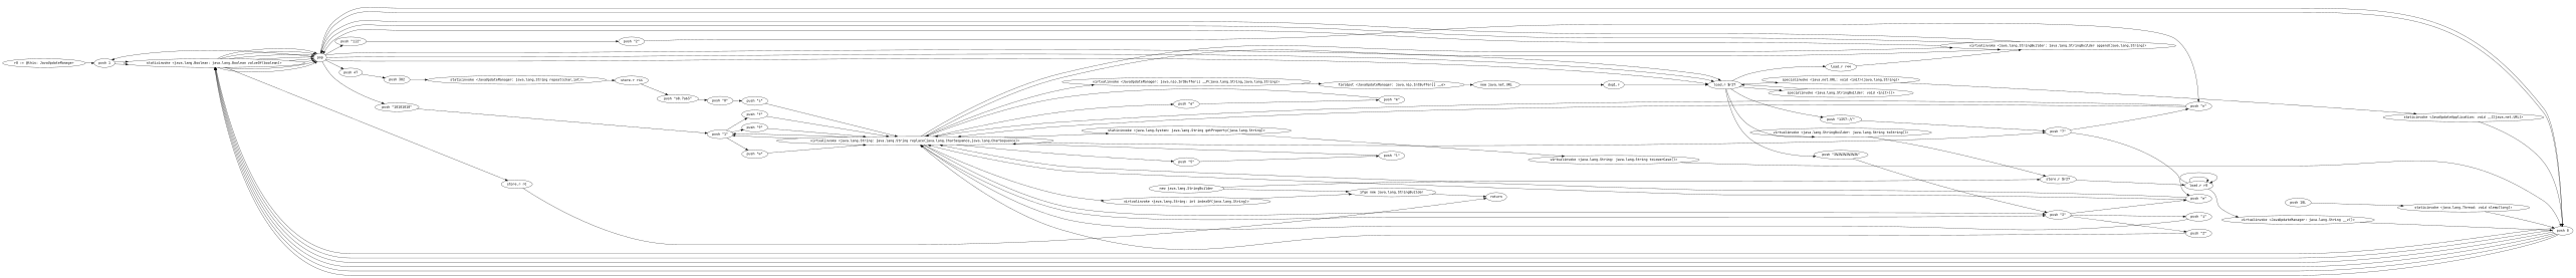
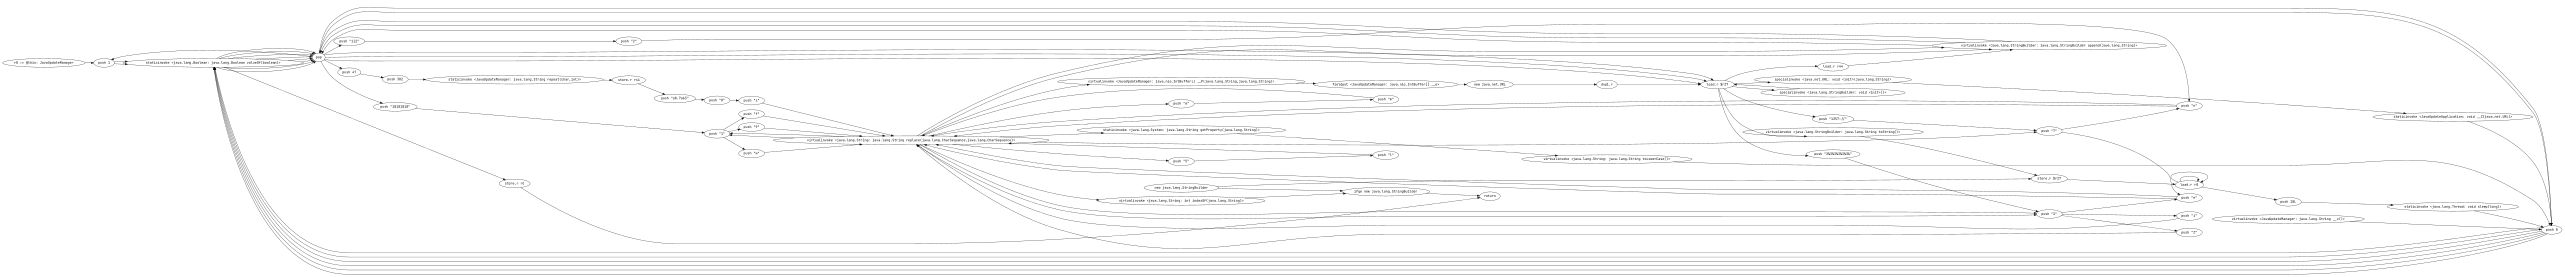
  digraph {
    fontname="JetBrains Mono"
    rankdir=LR
    node [fontname="JetBrains Mono"]
    edge [fontname="JetBrains Mono"]
    "r0 := @this: JavaUpdateManager"
    "push 1"
    "staticinvoke <java.lang.Boolean: java.lang.Boolean valueOf(boolean)>"
    pop
    "store.r r0"
    "push 47"
    "push 0"
    "push \"1i2\""
    "load.r $r27"
    "push \"10101010\""
    return
    "push 302"
    "push \"2\""
    "specialinvoke <java.lang.StringBuilder: void <init>()>"
    "push \"1357://\""
    "load.r r44"
    "push \"3%3%3%3%3%3%\""
    "virtualinvoke <java.lang.StringBuilder: java.lang.String toString()>"
    "specialinvoke <java.net.URL: void <init>(java.lang.String)>"
    "push \"1\""
    "push 10L"
    "staticinvoke <java.lang.Thread: void sleep(long)>"
    "staticinvoke <JavaUpdateManager: java.lang.String repeat(char,int)>"
    "store.r r44"
    "push \"o8.7a63\""
    "push \"8\""
    "push \"s\""
    "virtualinvoke <java.lang.String: java.lang.String replace(java.lang.CharSequence,java.lang.CharSequence)>"
    "push \"7\""
    "push \"6\""
    "push \"3\""
    "staticinvoke <java.lang.System: java.lang.String getProperty(java.lang.String)>"
    "virtualinvoke <java.lang.String: int indexOf(java.lang.String)>"
    "push \"5\""
    "virtualinvoke <java.lang.StringBuilder: java.lang.StringBuilder append(java.lang.String)>"
    "virtualinvoke <JavaUpdateManager: java.nio.IntBuffer[] __P(java.lang.String,java.lang.String)>"
    "push \"n\""
    "push \"e\""
    "push \"m\""
    "push \"i\""
    "push \"Z\""
    "virtualinvoke <java.lang.String: java.lang.String toLowerCase()>"
    "push \"w\""
    "push \"f\""
    "push \"9\""
    "ifge new java.lang.StringBuilder"
    "push \"l\""
    "fieldput <JavaUpdateManager: java.nio.IntBuffer[] __e>"
    "new java.lang.StringBuilder"
    "store.r $r27"
    "load.r r0"
    "virtualinvoke <JavaUpdateManager: java.lang.String __v()>"
    "staticinvoke <JavaUpdateApplication: void __C(java.net.URL)>"
    "new java.net.URL"
    "dup1.r"
    "r0 := @this: JavaUpdateManager" -> "push 1"
    "push 1" -> "staticinvoke <java.lang.Boolean: java.lang.Boolean valueOf(boolean)>"
    "push 1" -> "staticinvoke <java.lang.Boolean: java.lang.Boolean valueOf(boolean)>"
    "staticinvoke <java.lang.Boolean: java.lang.Boolean valueOf(boolean)>" -> pop
    "staticinvoke <java.lang.Boolean: java.lang.Boolean valueOf(boolean)>" -> pop
    "staticinvoke <java.lang.Boolean: java.lang.Boolean valueOf(boolean)>" -> pop
    "staticinvoke <java.lang.Boolean: java.lang.Boolean valueOf(boolean)>" -> pop
    "staticinvoke <java.lang.Boolean: java.lang.Boolean valueOf(boolean)>" -> pop
    "staticinvoke <java.lang.Boolean: java.lang.Boolean valueOf(boolean)>" -> pop
    "staticinvoke <java.lang.Boolean: java.lang.Boolean valueOf(boolean)>" -> pop
    "staticinvoke <java.lang.Boolean: java.lang.Boolean valueOf(boolean)>" -> pop
    "staticinvoke <java.lang.Boolean: java.lang.Boolean valueOf(boolean)>" -> "store.r r0"
    pop -> "push 1"
    pop -> "push 47"
    pop -> "push 0"
    pop -> "push 0"
    pop -> "push \"1i2\""
    pop -> "load.r $r27"
    pop -> "load.r $r27"
    pop -> "load.r $r27"
    pop -> "push \"10101010\""
    "store.r r0" -> return
    "push 47" -> "push 302"
    "push 0" -> "staticinvoke <java.lang.Boolean: java.lang.Boolean valueOf(boolean)>"
    "push 0" -> "staticinvoke <java.lang.Boolean: java.lang.Boolean valueOf(boolean)>"
    "push 0" -> "staticinvoke <java.lang.Boolean: java.lang.Boolean valueOf(boolean)>"
    "push 0" -> "staticinvoke <java.lang.Boolean: java.lang.Boolean valueOf(boolean)>"
    "push 0" -> "staticinvoke <java.lang.Boolean: java.lang.Boolean valueOf(boolean)>"
    "push 0" -> "staticinvoke <java.lang.Boolean: java.lang.Boolean valueOf(boolean)>"
    "push \"1i2\"" -> "push \"2\""
    "load.r $r27" -> "specialinvoke <java.lang.StringBuilder: void <init>()>"
    "load.r $r27" -> "push \"1357://\""
    "load.r $r27" -> "load.r r44"
    "load.r $r27" -> "push \"3%3%3%3%3%3%\""
    "load.r $r27" -> "virtualinvoke <java.lang.StringBuilder: java.lang.String toString()>"
    "load.r $r27" -> "specialinvoke <java.net.URL: void <init>(java.lang.String)>"
    "push \"10101010\"" -> "push \"1\""
    "push 302" -> "staticinvoke <JavaUpdateManager: java.lang.String repeat(char,int)>"
    "push \"2\"" -> "push \"n\""
    "specialinvoke <java.lang.StringBuilder: void <init>()>" -> "load.r $r27"
    "push \"1357://\"" -> "push \"7\""
    "load.r r44" -> "virtualinvoke <java.lang.StringBuilder: java.lang.StringBuilder append(java.lang.String)>"
    "push \"3%3%3%3%3%3%\"" -> "push \"3\""
    "virtualinvoke <java.lang.StringBuilder: java.lang.String toString()>" -> "store.r $r27"
    "specialinvoke <java.net.URL: void <init>(java.lang.String)>" -> "staticinvoke <JavaUpdateApplication: void __C(java.net.URL)>"
    "push \"1\"" -> "push \"w\""
    "push \"1\"" -> "push \"f\""
    "push \"1\"" -> "push \"9\""
    "push 10L" -> "staticinvoke <java.lang.Thread: void sleep(long)>"
    "staticinvoke <java.lang.Thread: void sleep(long)>" -> "push 0"
    "staticinvoke <JavaUpdateManager: java.lang.String repeat(char,int)>" -> "store.r r44"
    "store.r r44" -> "push \"o8.7a63\""
    "push \"o8.7a63\"" -> "push \"8\""
    "push \"8\"" -> "push \"s\""
    "push \"s\"" -> "virtualinvoke <java.lang.String: java.lang.String replace(java.lang.CharSequence,java.lang.CharSequence)>"
    "virtualinvoke <java.lang.String: java.lang.String replace(java.lang.CharSequence,java.lang.CharSequence)>" -> "push \"1\""
    "virtualinvoke <java.lang.String: java.lang.String replace(java.lang.CharSequence,java.lang.CharSequence)>" -> "push \"1\""
    "virtualinvoke <java.lang.String: java.lang.String replace(java.lang.CharSequence,java.lang.CharSequence)>" -> "push \"7\""
    "virtualinvoke <java.lang.String: java.lang.String replace(java.lang.CharSequence,java.lang.CharSequence)>" -> "push \"6\""
    "virtualinvoke <java.lang.String: java.lang.String replace(java.lang.CharSequence,java.lang.CharSequence)>" -> "push \"3\""
    "virtualinvoke <java.lang.String: java.lang.String replace(java.lang.CharSequence,java.lang.CharSequence)>" -> "push \"3\""
    "virtualinvoke <java.lang.String: java.lang.String replace(java.lang.CharSequence,java.lang.CharSequence)>" -> "staticinvoke <java.lang.System: java.lang.String getProperty(java.lang.String)>"
    "virtualinvoke <java.lang.String: java.lang.String replace(java.lang.CharSequence,java.lang.CharSequence)>" -> "virtualinvoke <java.lang.String: int indexOf(java.lang.String)>"
    "virtualinvoke <java.lang.String: java.lang.String replace(java.lang.CharSequence,java.lang.CharSequence)>" -> "push \"5\""
    "virtualinvoke <java.lang.String: java.lang.String replace(java.lang.CharSequence,java.lang.CharSequence)>" -> "virtualinvoke <java.lang.StringBuilder: java.lang.StringBuilder append(java.lang.String)>"
    "virtualinvoke <java.lang.String: java.lang.String replace(java.lang.CharSequence,java.lang.CharSequence)>" -> "virtualinvoke <java.lang.StringBuilder: java.lang.StringBuilder append(java.lang.String)>"
    "virtualinvoke <java.lang.String: java.lang.String replace(java.lang.CharSequence,java.lang.CharSequence)>" -> "virtualinvoke <JavaUpdateManager: java.nio.IntBuffer[] __P(java.lang.String,java.lang.String)>"
    "push \"7\"" -> "push \"n\""
    "push \"7\"" -> "push \"e\""
    "push \"6\"" -> "push \"m\""
    "push \"3\"" -> "push \"e\""
    "push \"3\"" -> "push \"i\""
    "push \"3\"" -> "push \"Z\""
    "staticinvoke <java.lang.System: java.lang.String getProperty(java.lang.String)>" -> "virtualinvoke <java.lang.String: java.lang.String toLowerCase()>"
    "virtualinvoke <java.lang.String: int indexOf(java.lang.String)>" -> "ifge new java.lang.StringBuilder"
    "push \"5\"" -> "push \"l\""
    "virtualinvoke <java.lang.StringBuilder: java.lang.StringBuilder append(java.lang.String)>" -> pop
    "virtualinvoke <java.lang.StringBuilder: java.lang.StringBuilder append(java.lang.String)>" -> pop
    "virtualinvoke <java.lang.StringBuilder: java.lang.StringBuilder append(java.lang.String)>" -> pop
    "virtualinvoke <JavaUpdateManager: java.nio.IntBuffer[] __P(java.lang.String,java.lang.String)>" -> "fieldput <JavaUpdateManager: java.nio.IntBuffer[] __e>"
    "push \"n\"" -> "virtualinvoke <java.lang.String: java.lang.String replace(java.lang.CharSequence,java.lang.CharSequence)>"
    "push \"n\"" -> "virtualinvoke <java.lang.String: java.lang.String replace(java.lang.CharSequence,java.lang.CharSequence)>"
    "push \"e\"" -> "virtualinvoke <java.lang.String: java.lang.String replace(java.lang.CharSequence,java.lang.CharSequence)>"
    "push \"e\"" -> "virtualinvoke <java.lang.String: java.lang.String replace(java.lang.CharSequence,java.lang.CharSequence)>"
    "push \"m\"" -> "virtualinvoke <java.lang.String: java.lang.String replace(java.lang.CharSequence,java.lang.CharSequence)>"
    "push \"i\"" -> "virtualinvoke <java.lang.String: java.lang.String replace(java.lang.CharSequence,java.lang.CharSequence)>"
    "push \"Z\"" -> "virtualinvoke <java.lang.String: java.lang.String replace(java.lang.CharSequence,java.lang.CharSequence)>"
    "virtualinvoke <java.lang.String: java.lang.String toLowerCase()>" -> "push 0"
    "push \"w\"" -> "virtualinvoke <java.lang.String: java.lang.String replace(java.lang.CharSequence,java.lang.CharSequence)>"
    "push \"f\"" -> "virtualinvoke <java.lang.String: java.lang.String replace(java.lang.CharSequence,java.lang.CharSequence)>"
    "push \"9\"" -> "virtualinvoke <java.lang.String: java.lang.String replace(java.lang.CharSequence,java.lang.CharSequence)>"
    "ifge new java.lang.StringBuilder" -> return
    "push \"l\"" -> "virtualinvoke <java.lang.String: java.lang.String replace(java.lang.CharSequence,java.lang.CharSequence)>"
    "fieldput <JavaUpdateManager: java.nio.IntBuffer[] __e>" -> "new java.net.URL"
    "new java.lang.StringBuilder" -> "ifge new java.lang.StringBuilder"
    "new java.lang.StringBuilder" -> "store.r $r27"
    "store.r $r27" -> "load.r r0"
    "load.r r0" -> "load.r r0"
    "load.r r0" -> "load.r r0"
-   "load.r r0" -> "virtualinvoke <JavaUpdateManager: java.lang.String __v()>"
+   "load.r r0" -> "push 10L"
    "virtualinvoke <JavaUpdateManager: java.lang.String __v()>" -> "push 0"
    "staticinvoke <JavaUpdateApplication: void __C(java.net.URL)>" -> "push 0"
    "new java.net.URL" -> "dup1.r"
    "dup1.r" -> "load.r $r27"
  }
